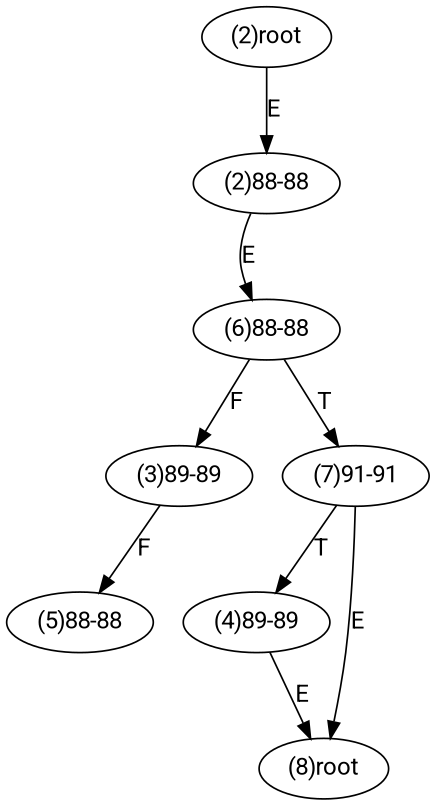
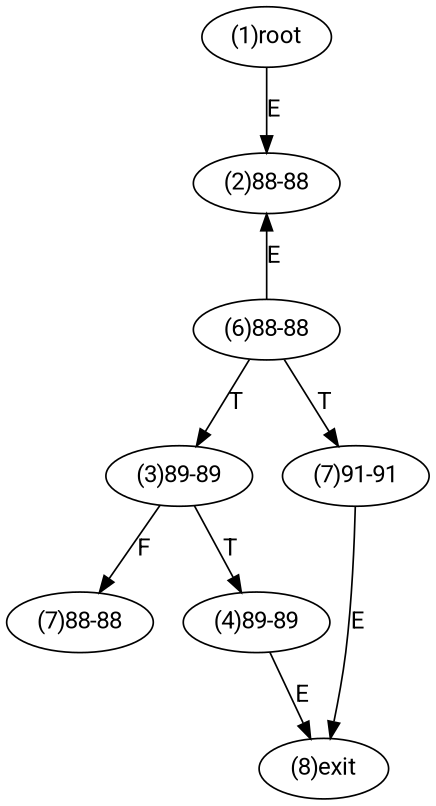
  digraph {
    fontname=Roboto
    node [fontname=Roboto]
    edge [fontname=Roboto]
-   n1 [label="(2)root"]
+   n1 [label="(1)root"]
    n2 [label="(2)88-88"]
    n3 [label="(6)88-88"]
    n4 [label="(3)89-89"]
    n5 [label="(7)91-91"]
    n6 [label="(4)89-89"]
-   n7 [label="(5)88-88"]
-   n8 [label="(8)root"]
+   n7 [label="(7)88-88"]
+   n8 [label="(8)exit"]
    n1 -> n2 [label=E]
-   n2 -> n3 [label=E]
-   n3 -> n4 [label=F]
+   n3 -> n2 [label=E]
+   n3 -> n4 [label=T]
    n3 -> n5 [label=T]
-   n5 -> n6 [label=T]
+   n4 -> n6 [label=T]
    n4 -> n7 [label=F]
    n5 -> n8 [label=E]
    n6 -> n8 [label=E]
  }
